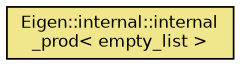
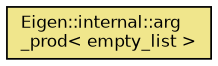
  digraph {
    rankdir=LR
-   n1 [color=black fillcolor=khaki fontname=Helvetica fontsize=10 height=0.2 label="Eigen::internal::internal\l_prod\< empty_list \>" shape=box style=filled width=0.4]
+   n1 [color=black fillcolor=khaki fontname=Helvetica fontsize=10 height=0.2 label="Eigen::internal::arg\l_prod\< empty_list \>" shape=box style=filled width=0.4]
  }
